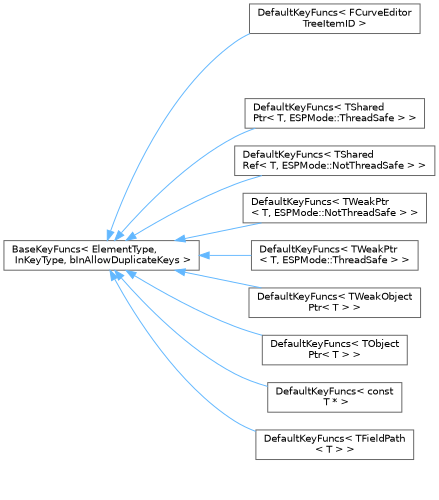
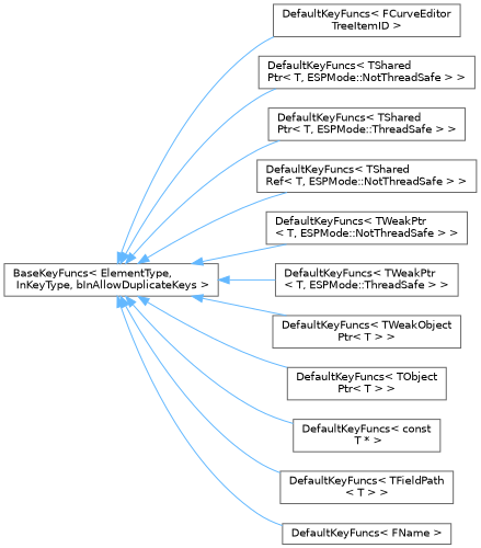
  digraph {
    rankdir=LR
    node [color=grey40 fillcolor=white fontname=Helvetica fontsize=10 shape=box style=filled]
    edge [color=steelblue1 dir=back fontname=Helvetica fontsize=10 labelfontname=Helvetica labelfontsize=10 style=solid]
    n1 [height=0.2 label="BaseKeyFuncs\< ElementType,\l InKeyType, bInAllowDuplicateKeys \>" width=0.4]
    n2 [height=0.2 label="DefaultKeyFuncs\< FCurveEditor\lTreeItemID \>" width=0.4]
+   n3 [height=0.2 label="DefaultKeyFuncs\< TShared\lPtr\< T, ESPMode::NotThreadSafe \> \>" width=0.4]
    n4 [height=0.2 label="DefaultKeyFuncs\< TShared\lPtr\< T, ESPMode::ThreadSafe \> \>" width=0.4]
    n5 [height=0.2 label="DefaultKeyFuncs\< TShared\lRef\< T, ESPMode::NotThreadSafe \> \>" width=0.4]
    n6 [height=0.2 label="DefaultKeyFuncs\< TWeakPtr\l\< T, ESPMode::NotThreadSafe \> \>" width=0.4]
    n7 [height=0.2 label="DefaultKeyFuncs\< TWeakPtr\l\< T, ESPMode::ThreadSafe \> \>" width=0.4]
    n8 [height=0.2 label="DefaultKeyFuncs\< TWeakObject\lPtr\< T \> \>" width=0.4]
    n9 [height=0.2 label="DefaultKeyFuncs\< TObject\lPtr\< T \> \>" width=0.4]
    n10 [height=0.2 label="DefaultKeyFuncs\< const\l T * \>" width=0.4]
    n11 [height=0.2 label="DefaultKeyFuncs\< TFieldPath\l\< T \> \>" width=0.4]
+   n12 [height=0.2 label="DefaultKeyFuncs\< FName \>" width=0.4]
    n1 -> n2
+   n1 -> n3
    n1 -> n4
    n1 -> n5
    n1 -> n6
    n1 -> n7
    n1 -> n8
    n1 -> n9
    n1 -> n10
    n1 -> n11
+   n1 -> n12
  }
